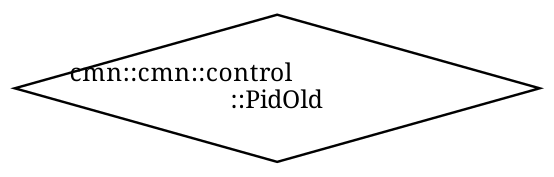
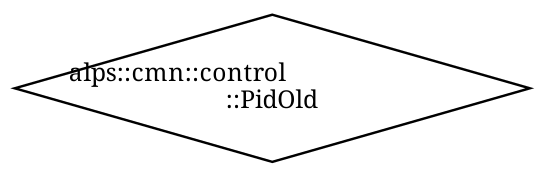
  digraph {
    rankdir=LR
    fontname="Noto Serif"
-   n1 [color=black fillcolor=white fontname="Noto Serif" fontsize=10 height=0.2 label="cmn::cmn::control\l::PidOld" shape=diamond style=filled width=0.4]
+   n1 [color=black fillcolor=white fontname="Noto Serif" fontsize=10 height=0.2 label="alps::cmn::control\l::PidOld" shape=diamond style=filled width=0.4]
  }
